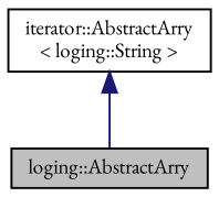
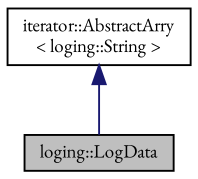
  digraph {
    fontname="EB Garamond"
    node [color=black fontname="EB Garamond" fontsize=10 shape=record style=filled]
-   n1 [fillcolor=grey75 fontcolor=black height=0.2 label="loging::AbstractArry" width=0.4]
+   n1 [fillcolor=grey75 fontcolor=black height=0.2 label="loging::LogData" width=0.4]
    n2 [fillcolor=white height=0.2 label="iterator::AbstractArry\l\< loging::String \>" width=0.4]
    n2 -> n1 [color=midnightblue dir=back fontname="EB Garamond" fontsize=10 labelfontname=Helvetica labelfontsize=10 style=solid]
  }
